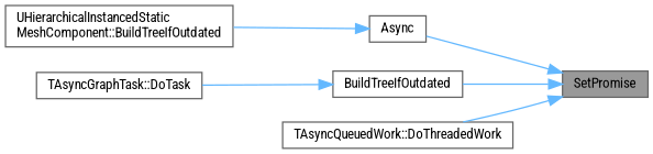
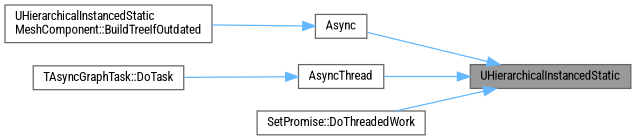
  digraph {
    fontname="Roboto Condensed"
    rankdir=RL
    node [color=grey40 fillcolor=white fontname="Roboto Condensed" fontsize=10 shape=box style=filled]
    edge [color=steelblue1 dir=back fontname="Roboto Condensed" fontsize=10 labelfontname=Helvetica labelfontsize=10 style=solid]
-   n1 [color=gray40 fillcolor=grey60 fontcolor=black height=0.2 label=SetPromise width=0.4]
+   n1 [color=gray40 fillcolor=grey60 fontcolor=black height=0.2 label=UHierarchicalInstancedStatic width=0.4]
    n2 [height=0.2 label=Async width=0.4]
-   n3 [height=0.2 label=BuildTreeIfOutdated width=0.4]
-   n4 [height=0.2 label="TAsyncQueuedWork::DoThreadedWork" width=0.4]
+   n3 [height=0.2 label=AsyncThread width=0.4]
+   n4 [height=0.2 label="SetPromise::DoThreadedWork" width=0.4]
    n5 [height=0.2 label="UHierarchicalInstancedStatic\lMeshComponent::BuildTreeIfOutdated" width=0.4]
    n6 [height=0.2 label="TAsyncGraphTask::DoTask" width=0.4]
    n1 -> n2
    n1 -> n3
    n1 -> n4
    n2 -> n5
    n3 -> n6
  }
